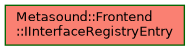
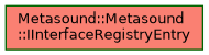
  digraph {
    rankdir=LR
-   n1 [color=darkgreen fillcolor=salmon fontname=Helvetica fontsize=10 height=0.2 label="Metasound::Frontend\l::IInterfaceRegistryEntry" shape=box style=filled width=0.4]
+   n1 [color=darkgreen fillcolor=salmon fontname=Helvetica fontsize=10 height=0.2 label="Metasound::Metasound\l::IInterfaceRegistryEntry" shape=box style=filled width=0.4]
  }
